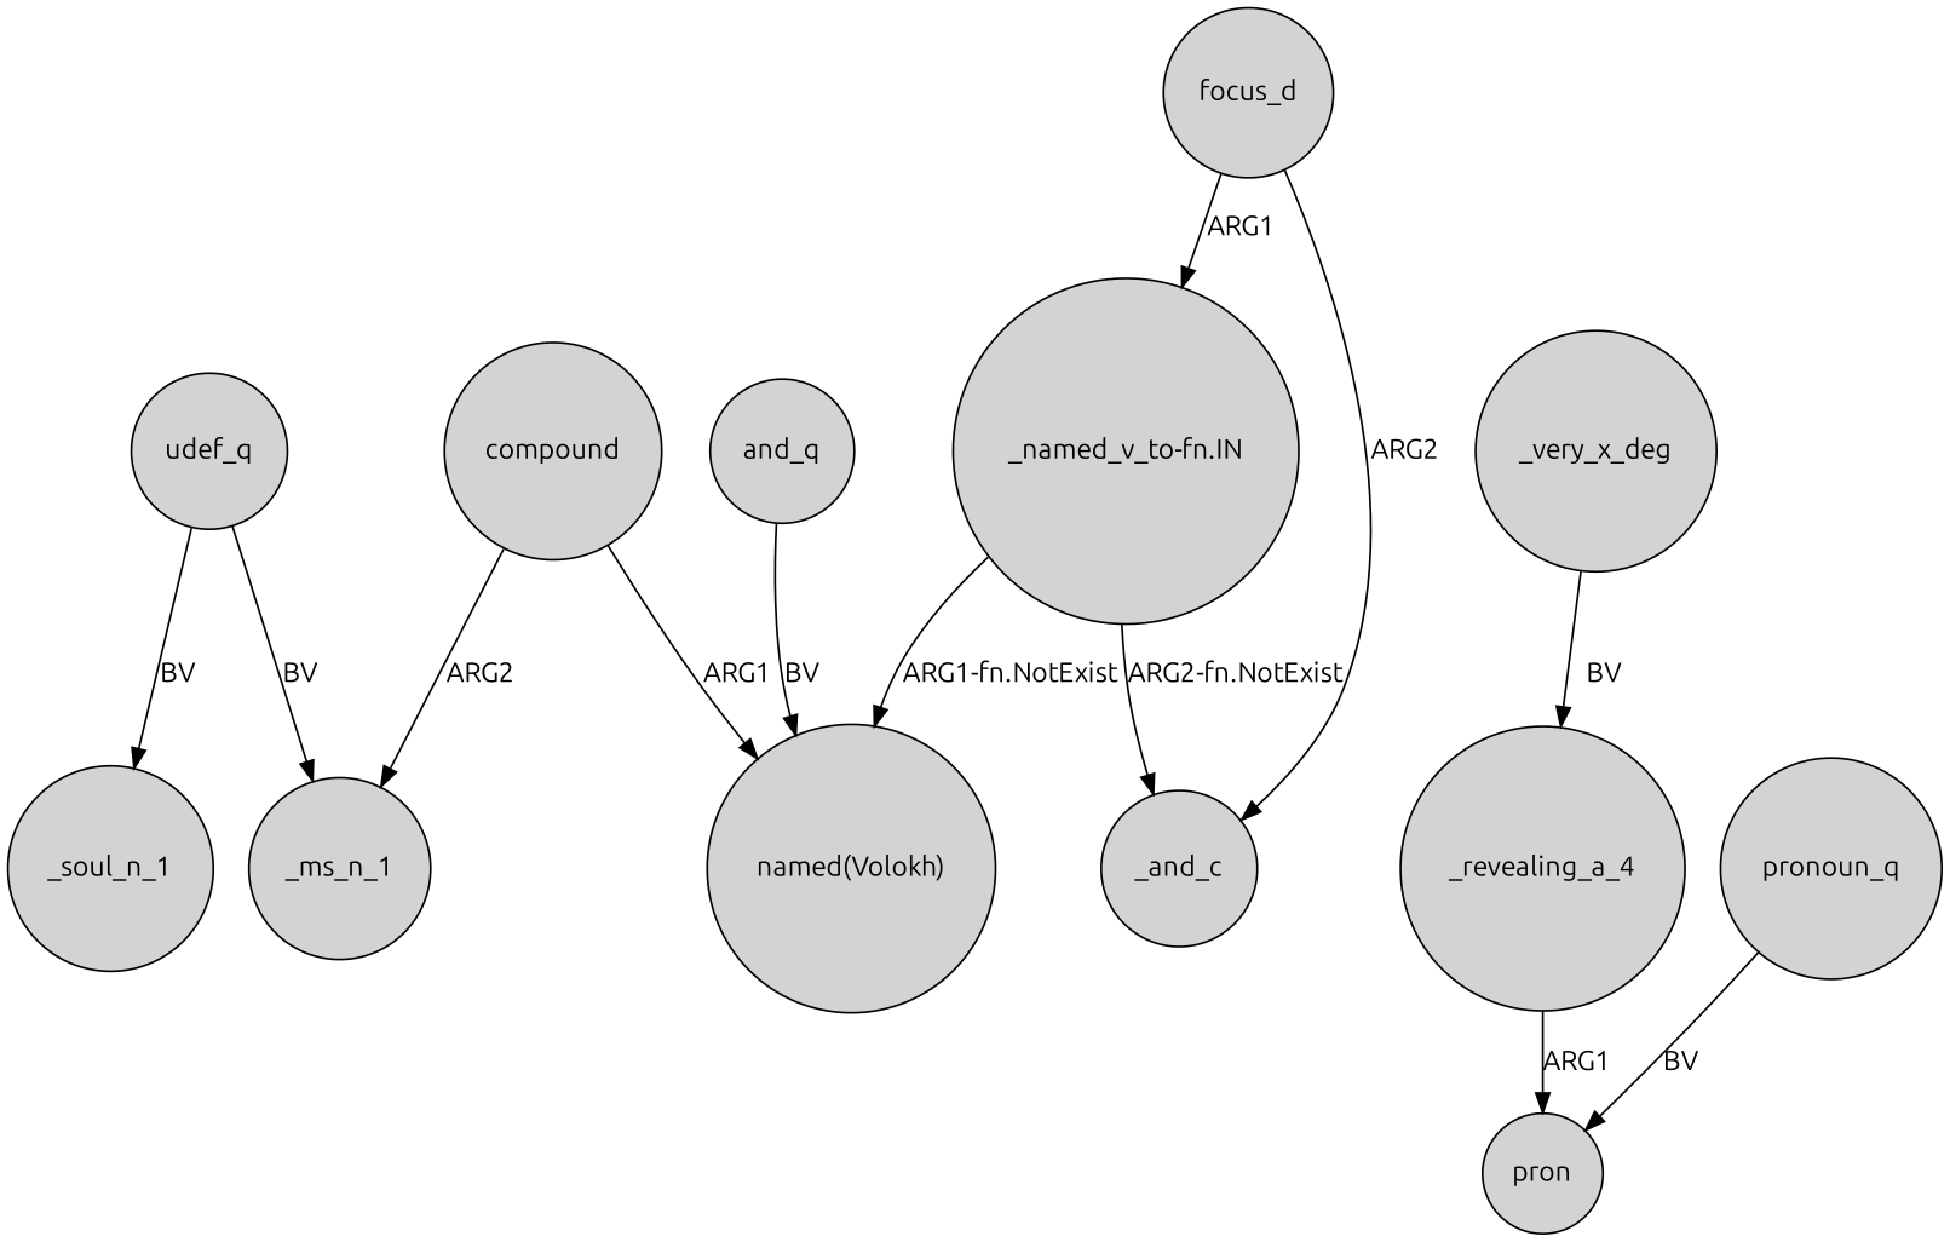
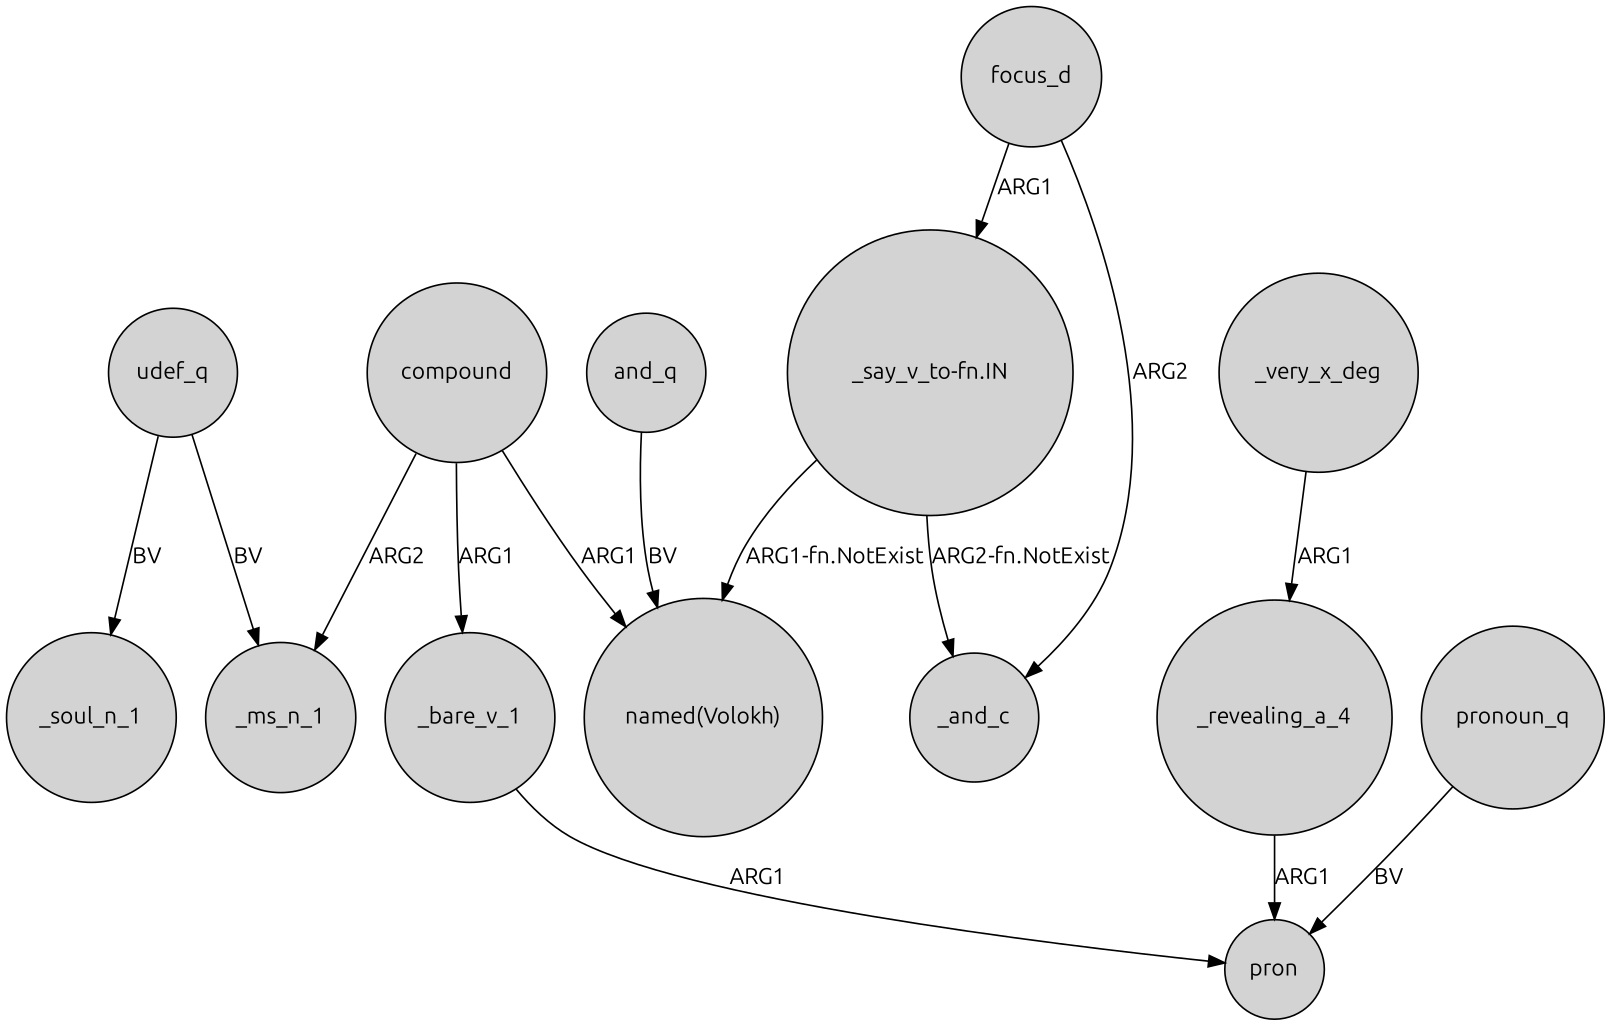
  digraph {
    fontname=Ubuntu
    node [fontname=Ubuntu shape=circle style=filled]
    edge [fontname=Ubuntu]
    compound
    _ms_n_1
    "named(Volokh)"
+   _bare_v_1
    pron
    udef_q
    _soul_n_1
    n8 [label=and_q]
    n9 [label=_revealing_a_4]
-   "_say_v_to-fn.IN" [label="_named_v_to-fn.IN"]
+   "_say_v_to-fn.IN"
    _and_c
    _very_x_deg
    focus_d
    pronoun_q
    compound -> _ms_n_1 [label=ARG2]
    compound -> "named(Volokh)" [label=ARG1]
+   compound -> _bare_v_1 [label=ARG1]
+   _bare_v_1 -> pron [label=ARG1]
    udef_q -> _ms_n_1 [label=BV]
    udef_q -> _soul_n_1 [label=BV]
    n8 -> "named(Volokh)" [label=BV]
    n9 -> pron [label=ARG1]
    "_say_v_to-fn.IN" -> "named(Volokh)" [label="ARG1-fn.NotExist"]
    "_say_v_to-fn.IN" -> _and_c [label="ARG2-fn.NotExist"]
-   _very_x_deg -> n9 [label=BV]
+   _very_x_deg -> n9 [label=ARG1]
    focus_d -> "_say_v_to-fn.IN" [label=ARG1]
    focus_d -> _and_c [label=ARG2]
    pronoun_q -> pron [label=BV]
  }
